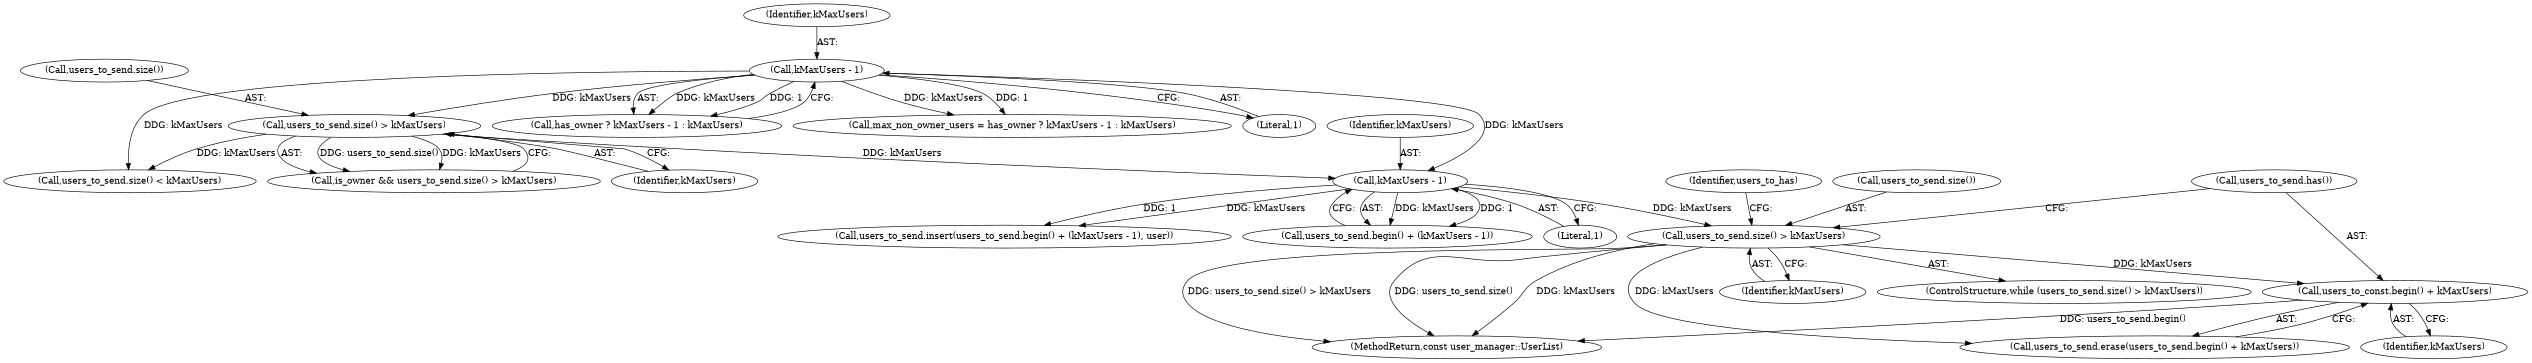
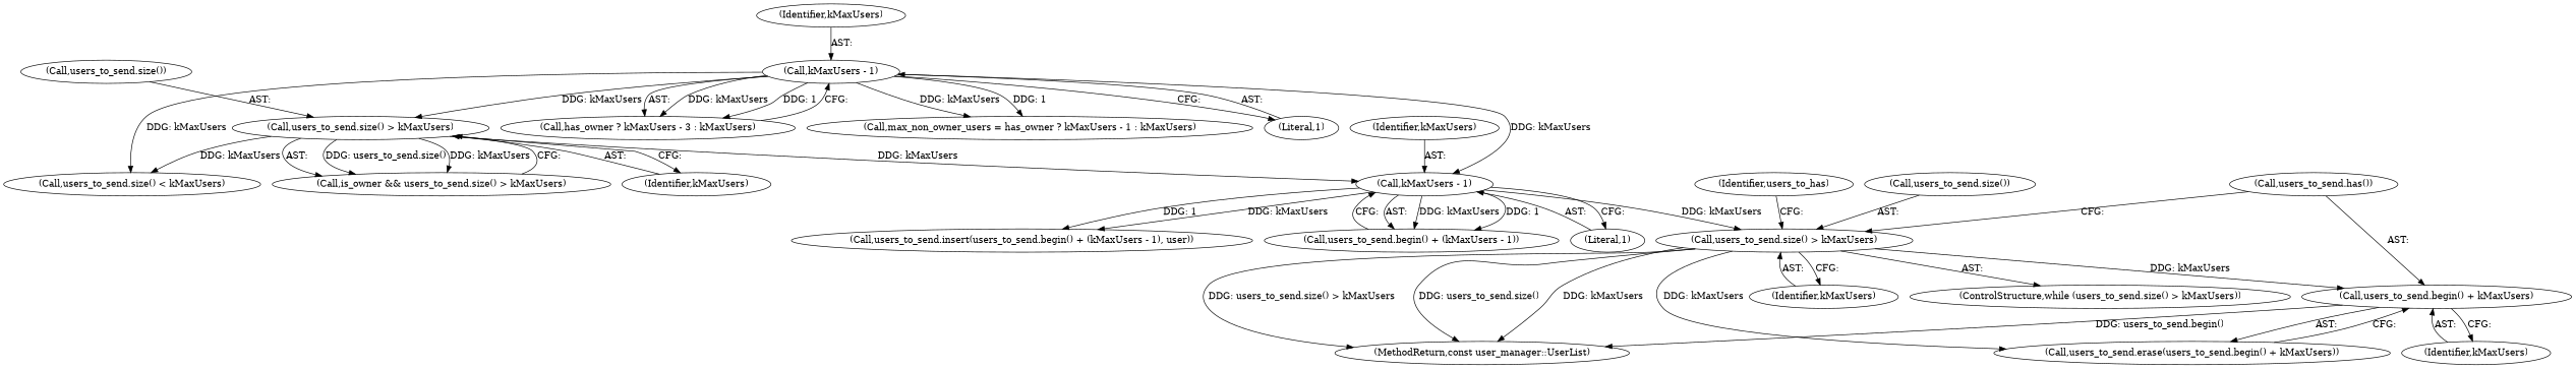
  digraph {
    fontname="DejaVu Serif"
    node [fontname="DejaVu Serif"]
    edge [fontname="DejaVu Serif"]
-   n1 [label="(Call,users_to_const.begin() + kMaxUsers)"]
+   n1 [label="(Call,users_to_send.begin() + kMaxUsers)"]
    n2 [label="(Call,users_to_send.erase(users_to_send.begin() + kMaxUsers))"]
    n3 [label="(Identifier,kMaxUsers)"]
    n4 [label="(MethodReturn,const user_manager::UserList)"]
    n5 [label="(Call,users_to_send.size() > kMaxUsers)"]
    n6 [label="(Identifier,kMaxUsers)"]
    n7 [label="(ControlStructure,while (users_to_send.size() > kMaxUsers))"]
    n8 [label="(Call,kMaxUsers - 1)"]
    n9 [label="(Literal,1)"]
    n10 [label="(Call,users_to_send.begin() + (kMaxUsers - 1))"]
    n11 [label="(Call,users_to_send.insert(users_to_send.begin() + (kMaxUsers - 1), user))"]
    n12 [label="(Call,users_to_send.size() > kMaxUsers)"]
    n13 [label="(Call,is_owner && users_to_send.size() > kMaxUsers)"]
    n14 [label="(Call,users_to_send.size() < kMaxUsers)"]
    n15 [label="(Identifier,kMaxUsers)"]
    n16 [label="(Call,kMaxUsers - 1)"]
-   n17 [label="(Call,has_owner ? kMaxUsers - 1 : kMaxUsers)"]
+   n17 [label="(Call,has_owner ? kMaxUsers - 3 : kMaxUsers)"]
    n18 [label="(Call,max_non_owner_users = has_owner ? kMaxUsers - 1 : kMaxUsers)"]
    n19 [label="(Literal,1)"]
    n20 [label="(Call,users_to_send.has())"]
    n21 [label="(Identifier,users_to_has)"]
    n22 [label="(Identifier,kMaxUsers)"]
    n23 [label="(Identifier,kMaxUsers)"]
    n24 [label="(Call,users_to_send.size())"]
    n25 [label="(Call,users_to_send.size())"]
    n1 -> n2 [label="AST: "]
    n1 -> n3 [label="CFG: "]
    n1 -> n4 [label="DDG: users_to_send.begin()"]
    n2 -> n1 [label="CFG: "]
    n3 -> n1 [label="AST: "]
    n5 -> n1 [label="DDG: kMaxUsers"]
    n5 -> n2 [label="DDG: kMaxUsers"]
    n5 -> n4 [label="DDG: users_to_send.size() > kMaxUsers"]
    n5 -> n4 [label="DDG: users_to_send.size()"]
    n5 -> n4 [label="DDG: kMaxUsers"]
    n5 -> n6 [label="CFG: "]
    n5 -> n7 [label="AST: "]
    n6 -> n5 [label="AST: "]
    n8 -> n5 [label="DDG: kMaxUsers"]
    n8 -> n9 [label="CFG: "]
    n8 -> n10 [label="AST: "]
    n8 -> n10 [label="DDG: kMaxUsers"]
    n8 -> n10 [label="DDG: 1"]
    n8 -> n11 [label="DDG: kMaxUsers"]
    n8 -> n11 [label="DDG: 1"]
    n9 -> n8 [label="AST: "]
    n10 -> n8 [label="CFG: "]
    n12 -> n8 [label="DDG: kMaxUsers"]
    n12 -> n13 [label="AST: "]
    n12 -> n13 [label="DDG: users_to_send.size()"]
    n12 -> n13 [label="DDG: kMaxUsers"]
    n12 -> n14 [label="DDG: kMaxUsers"]
    n12 -> n15 [label="CFG: "]
    n13 -> n12 [label="CFG: "]
    n15 -> n12 [label="AST: "]
    n16 -> n8 [label="DDG: kMaxUsers"]
    n16 -> n12 [label="DDG: kMaxUsers"]
    n16 -> n14 [label="DDG: kMaxUsers"]
    n16 -> n17 [label="AST: "]
    n16 -> n17 [label="DDG: kMaxUsers"]
    n16 -> n17 [label="DDG: 1"]
    n16 -> n18 [label="DDG: kMaxUsers"]
    n16 -> n18 [label="DDG: 1"]
    n16 -> n19 [label="CFG: "]
    n17 -> n16 [label="CFG: "]
    n19 -> n16 [label="AST: "]
    n20 -> n1 [label="AST: "]
    n20 -> n5 [label="CFG: "]
    n21 -> n5 [label="CFG: "]
    n22 -> n8 [label="AST: "]
    n23 -> n16 [label="AST: "]
    n24 -> n5 [label="AST: "]
    n25 -> n12 [label="AST: "]
  }
